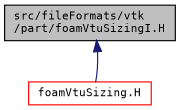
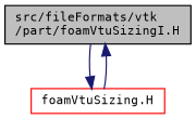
  digraph {
    fontname="DejaVu Sans Mono"
    node [fontname="DejaVu Sans Mono" fontsize=10 shape=record]
    edge [color=midnightblue fontname="DejaVu Sans Mono" fontsize=10 labelfontname=Helvetica labelfontsize=10 style=solid]
    n1 [color=black fillcolor=grey75 fontcolor=black height=0.2 label="src/fileFormats/vtk\l/part/foamVtuSizingI.H" style=filled width=0.4]
    n2 [color=red height=0.2 label="foamVtuSizing.H" width=0.4]
+   n1 -> n2
    n2 -> n1
  }
